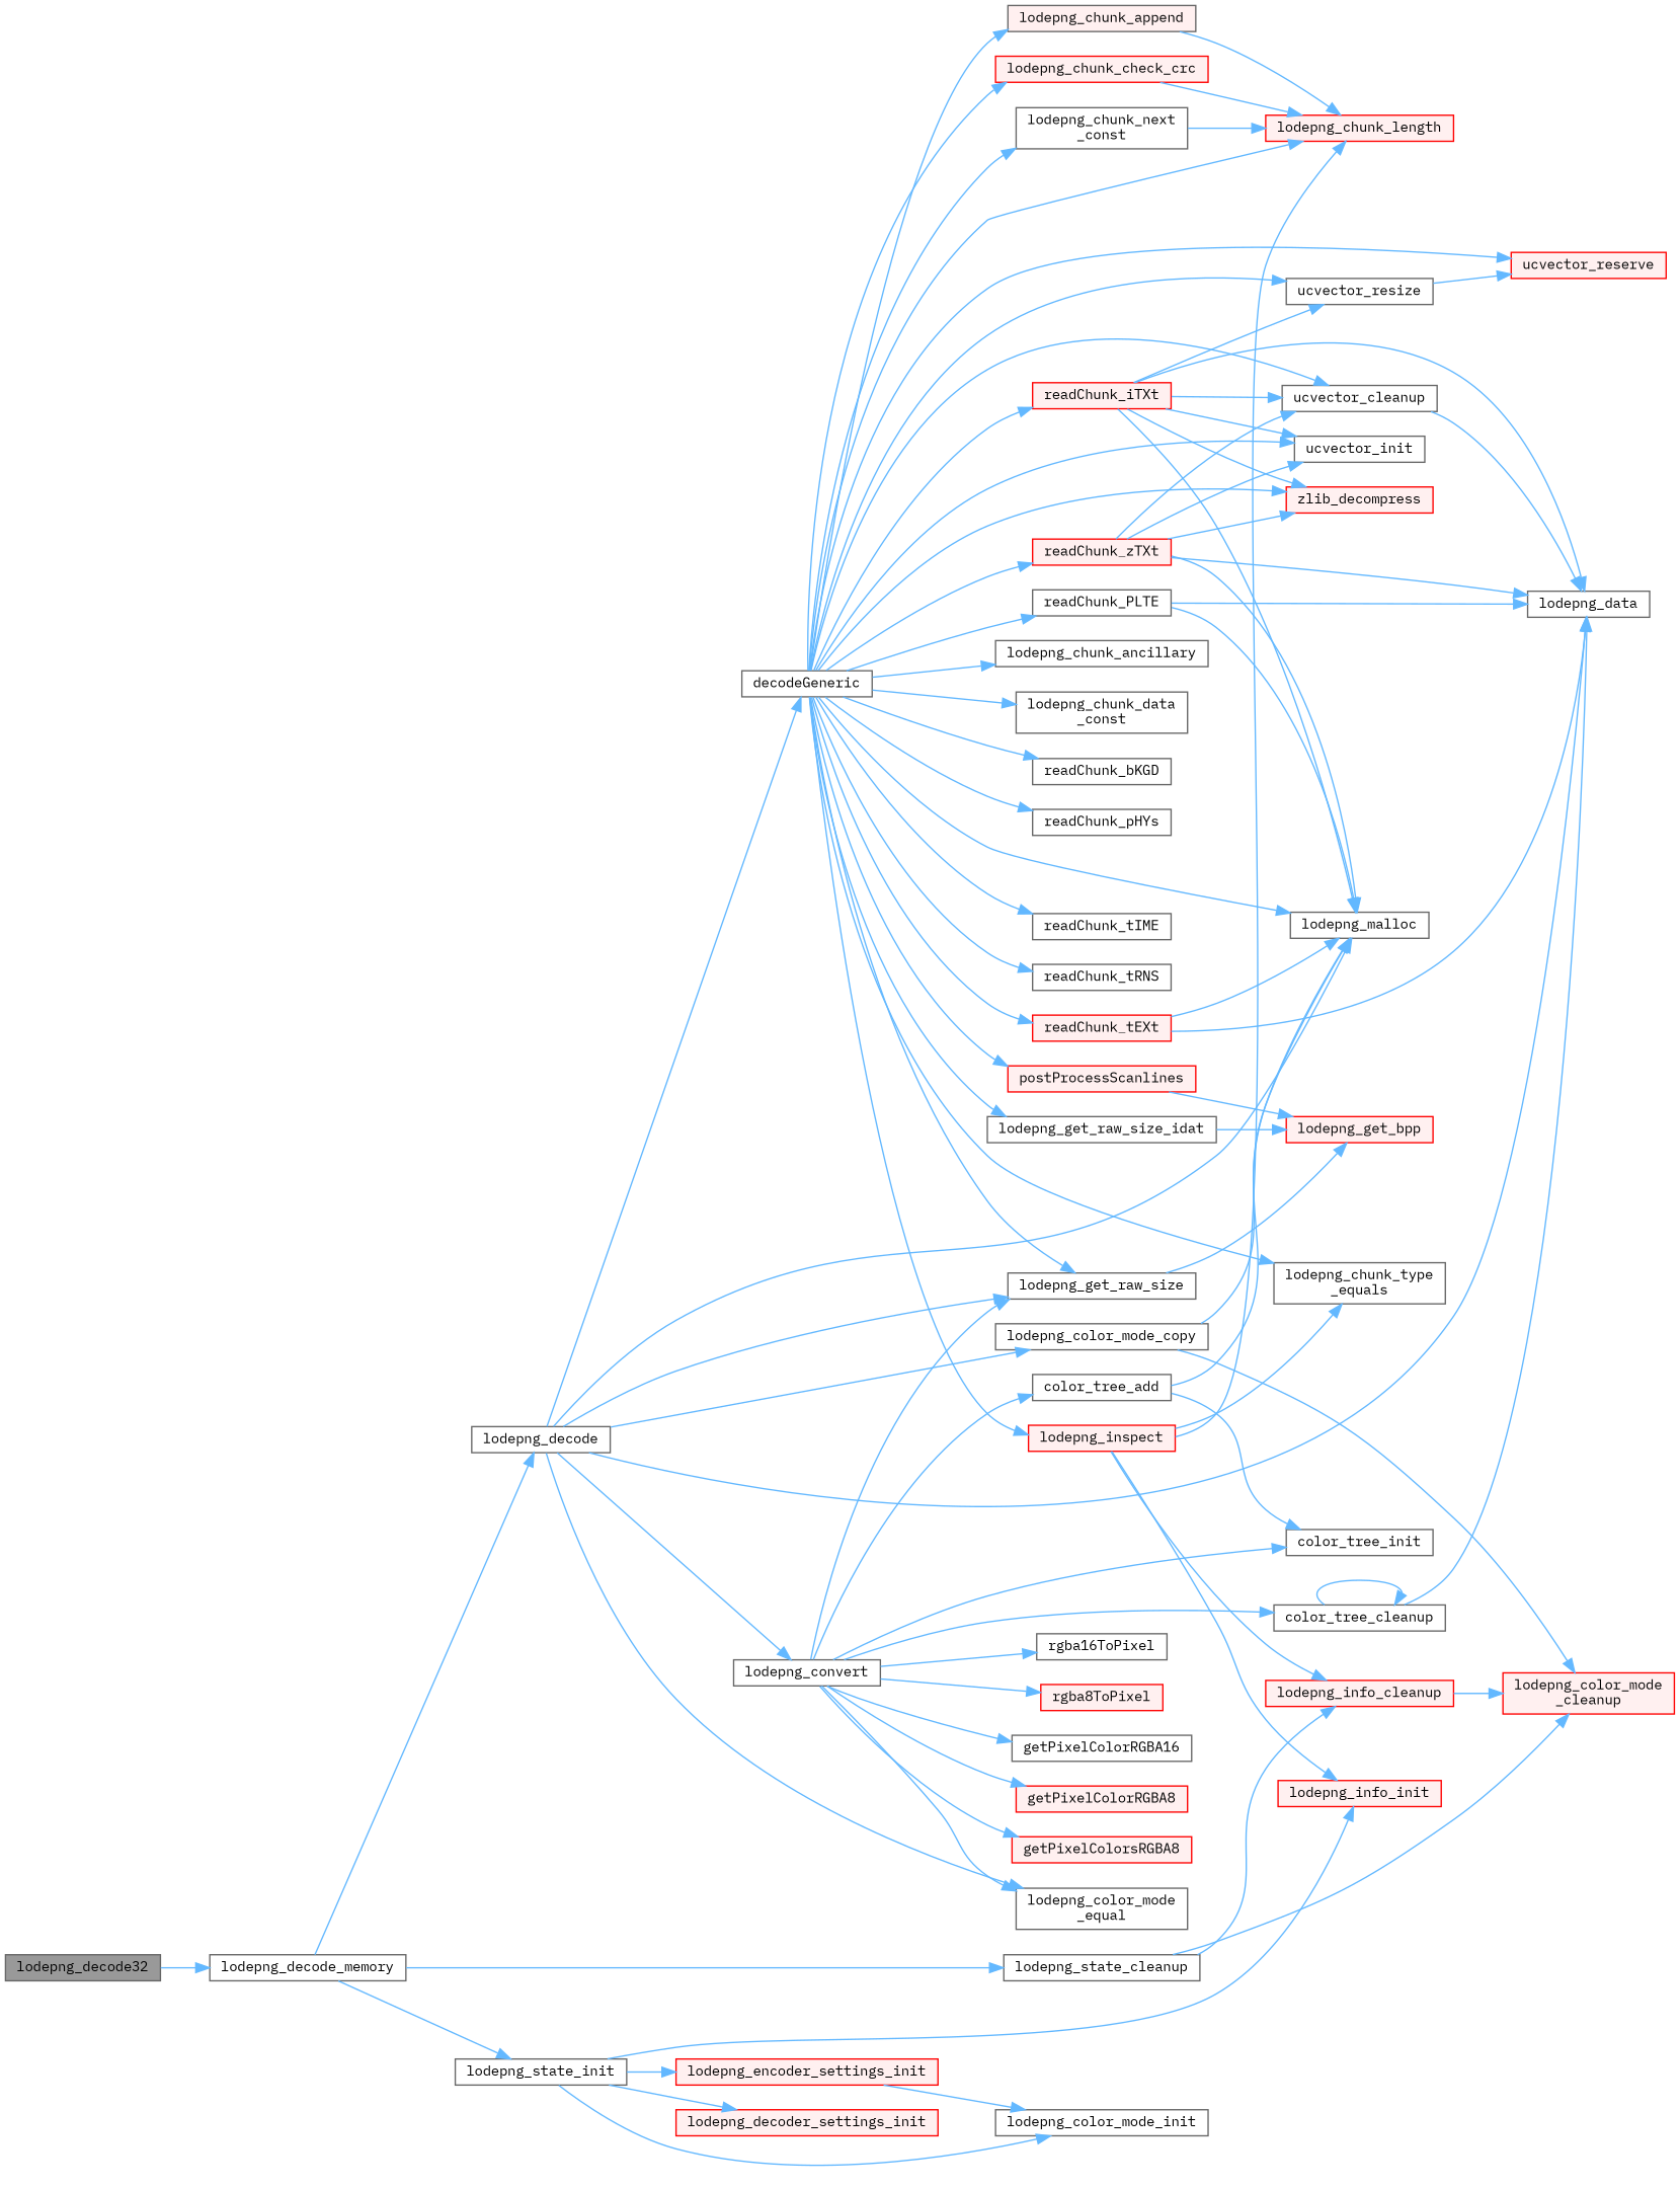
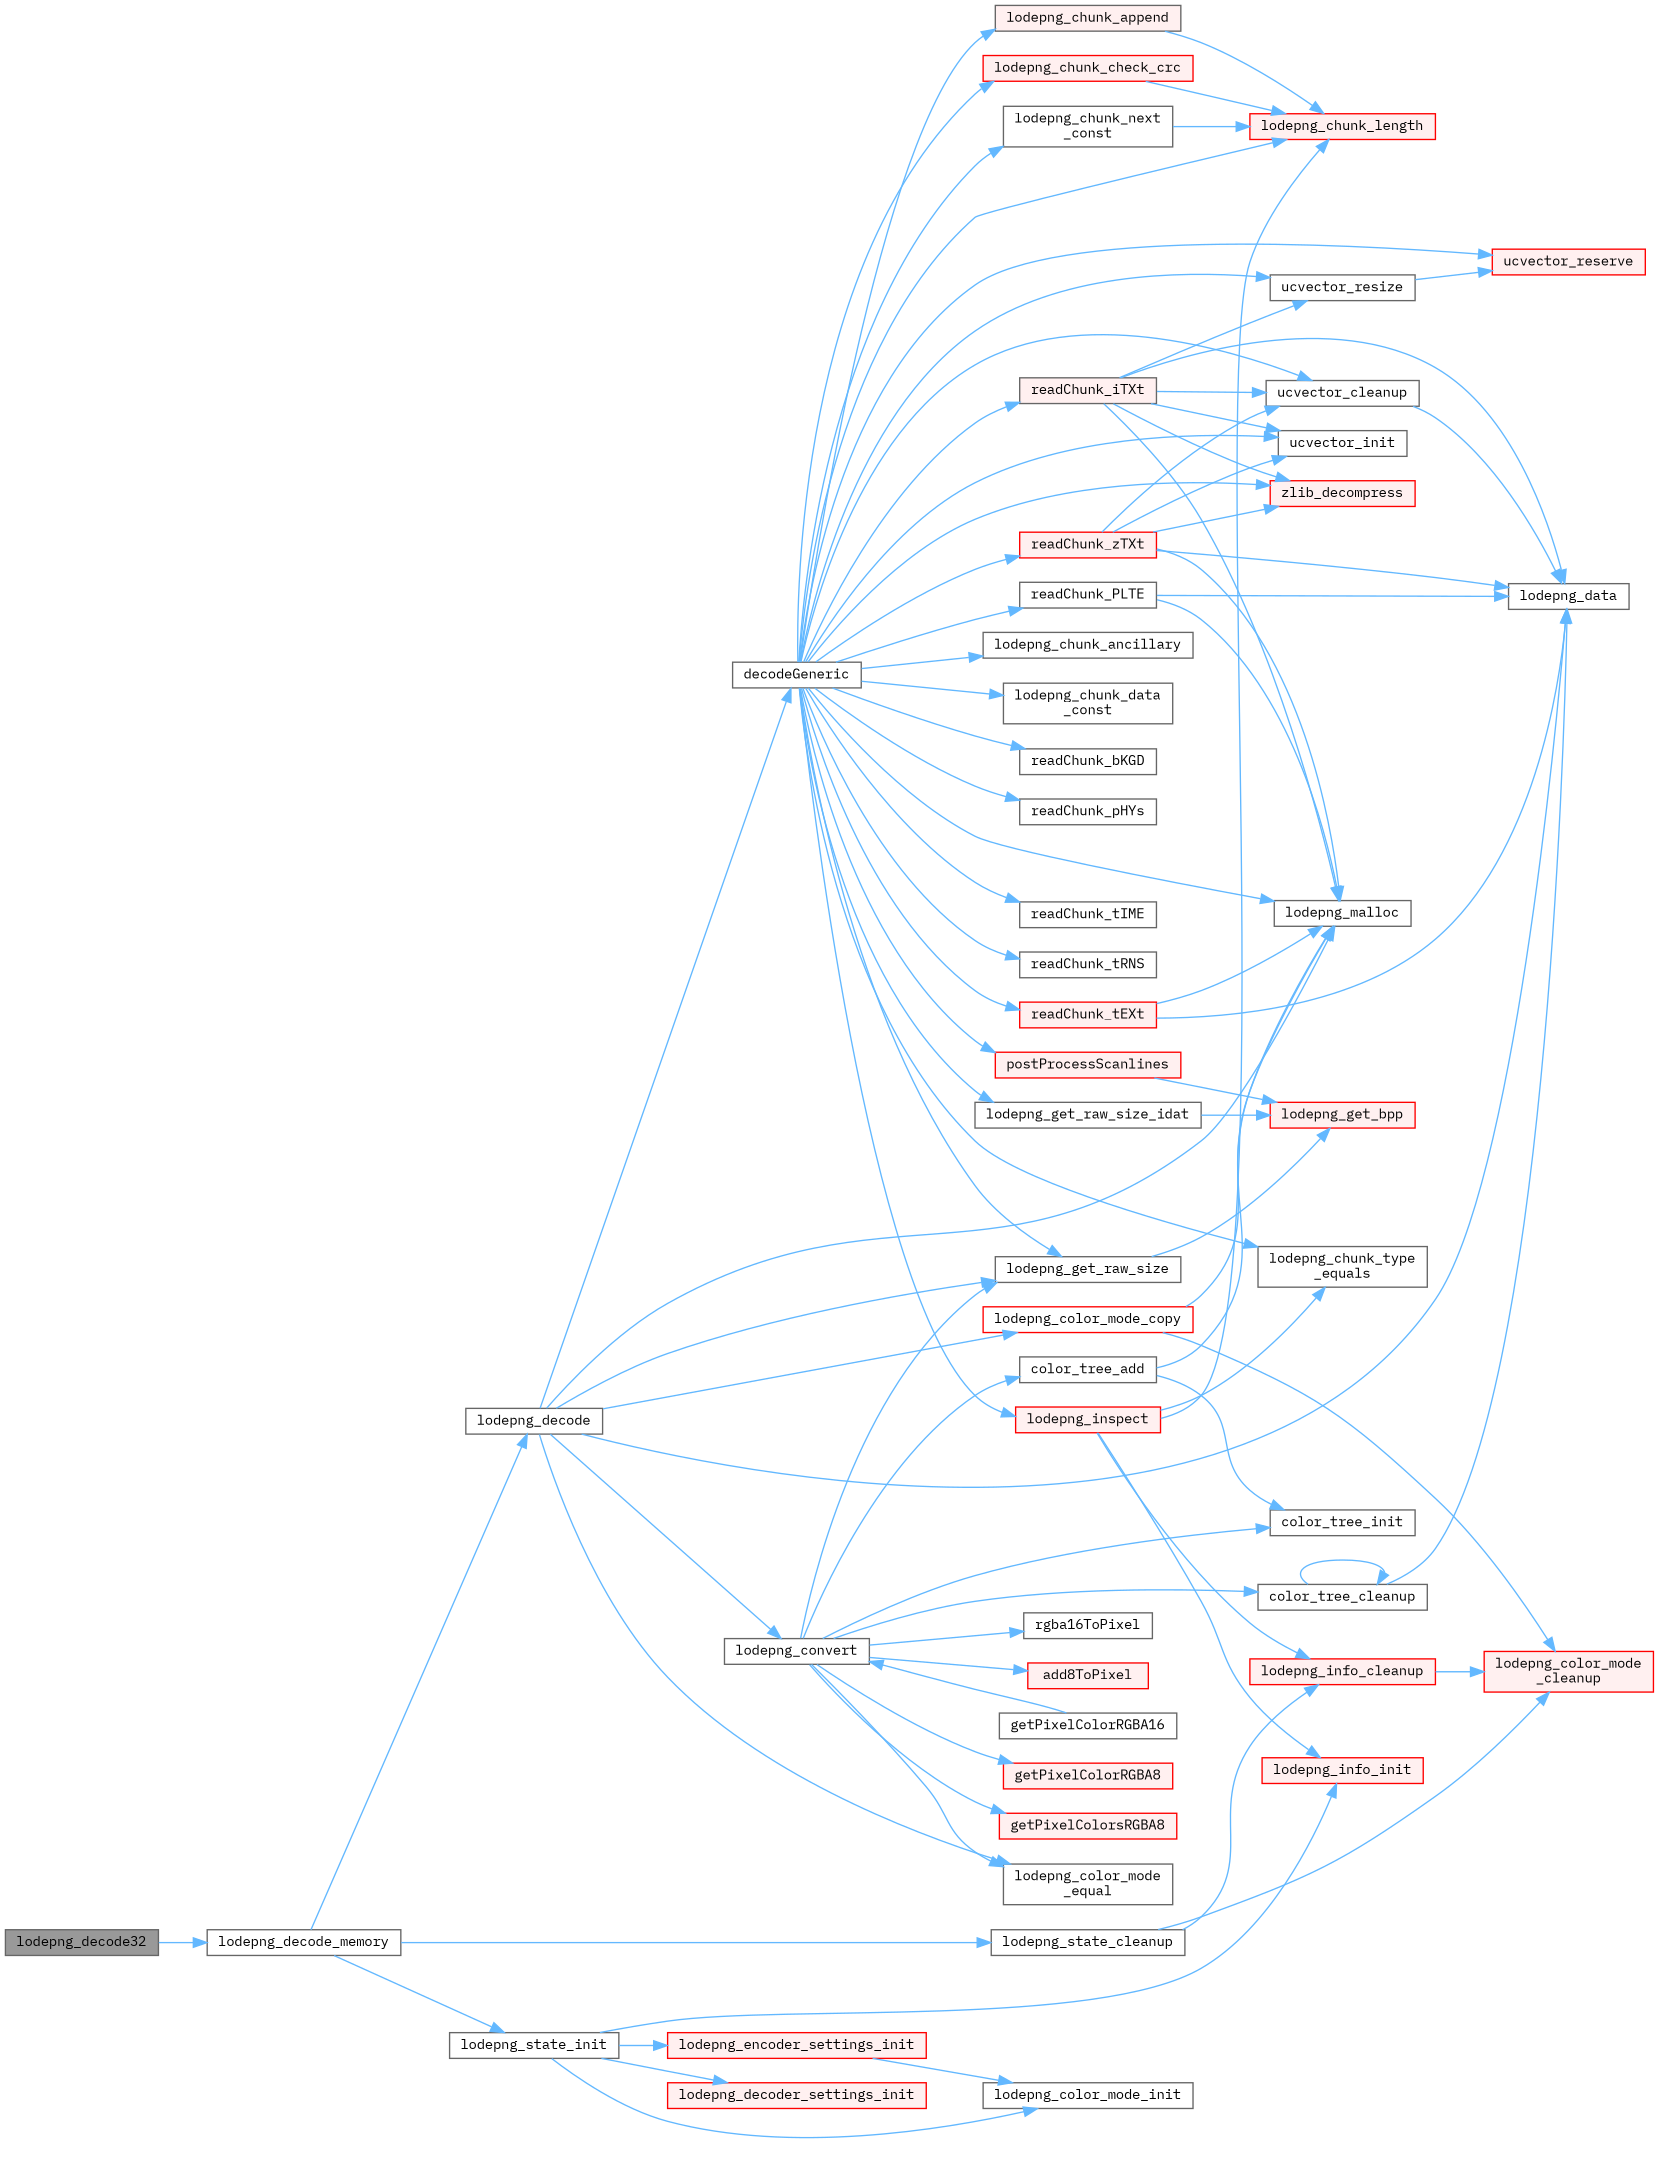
  digraph {
    fontname="IBM Plex Mono"
    rankdir=LR
    node [color=grey40 fillcolor=white fontname="IBM Plex Mono" fontsize=10 shape=box style=filled]
    edge [color=steelblue1 fontname="IBM Plex Mono" fontsize=10 labelfontname=Helvetica labelfontsize=10 style=solid]
    n1 [color=gray40 fillcolor=grey60 fontcolor=black height=0.2 label=lodepng_decode32 width=0.4]
    n2 [height=0.2 label=lodepng_decode_memory width=0.4]
    n3 [height=0.2 label=lodepng_decode width=0.4]
    n4 [height=0.2 label=lodepng_state_cleanup width=0.4]
    n5 [height=0.2 label=lodepng_state_init width=0.4]
    n6 [height=0.2 label=decodeGeneric width=0.4]
    n7 [height=0.2 label=lodepng_get_raw_size width=0.4]
    n8 [height=0.2 label=lodepng_malloc width=0.4]
    n9 [height=0.2 label=lodepng_data width=0.4]
-   n10 [height=0.2 label=lodepng_color_mode_copy width=0.4]
+   n10 [color=red height=0.2 label=lodepng_color_mode_copy width=0.4]
    n11 [height=0.2 label="lodepng_color_mode\l_equal" width=0.4]
    n12 [height=0.2 label=lodepng_convert width=0.4]
    n13 [color=red fillcolor="#FFF0F0" height=0.2 label=lodepng_info_cleanup width=0.4]
    n14 [color=red fillcolor="#FFF0F0" height=0.2 label="lodepng_color_mode\l_cleanup" width=0.4]
    n15 [color=red fillcolor="#FFF0F0" height=0.2 label=lodepng_info_init width=0.4]
    n16 [height=0.2 label=lodepng_color_mode_init width=0.4]
    n17 [color=red fillcolor="#FFF0F0" height=0.2 label=lodepng_decoder_settings_init width=0.4]
    n18 [color=red fillcolor="#FFF0F0" height=0.2 label=lodepng_encoder_settings_init width=0.4]
    n19 [height=0.2 label=lodepng_chunk_ancillary width=0.4]
    n20 [fillcolor="#FFF0F0" height=0.2 label=lodepng_chunk_append width=0.4]
    n21 [color=red fillcolor="#FFF0F0" height=0.2 label=lodepng_chunk_length width=0.4]
    n22 [color=red fillcolor="#FFF0F0" height=0.2 label=lodepng_chunk_check_crc width=0.4]
    n23 [height=0.2 label="lodepng_chunk_data\l_const" width=0.4]
    n24 [height=0.2 label="lodepng_chunk_next\l_const" width=0.4]
    n25 [height=0.2 label="lodepng_chunk_type\l_equals" width=0.4]
    n26 [height=0.2 label=lodepng_get_raw_size_idat width=0.4]
    n27 [color=red fillcolor="#FFF0F0" height=0.2 label=lodepng_inspect width=0.4]
    n28 [color=red fillcolor="#FFF0F0" height=0.2 label=postProcessScanlines width=0.4]
    n29 [height=0.2 label=readChunk_bKGD width=0.4]
-   n30 [color=red fillcolor="#FFF0F0" height=0.2 label=readChunk_iTXt width=0.4]
+   n30 [fillcolor="#FFF0F0" height=0.2 label=readChunk_iTXt width=0.4]
    n31 [height=0.2 label=ucvector_cleanup width=0.4]
    n32 [height=0.2 label=ucvector_init width=0.4]
    n33 [height=0.2 label=ucvector_resize width=0.4]
    n34 [color=red fillcolor="#FFF0F0" height=0.2 label=ucvector_reserve width=0.4]
    n35 [color=red fillcolor="#FFF0F0" height=0.2 label=zlib_decompress width=0.4]
    n36 [height=0.2 label=readChunk_pHYs width=0.4]
    n37 [height=0.2 label=readChunk_PLTE width=0.4]
    n38 [color=red fillcolor="#FFF0F0" height=0.2 label=readChunk_tEXt width=0.4]
    n39 [height=0.2 label=readChunk_tIME width=0.4]
    n40 [height=0.2 label=readChunk_tRNS width=0.4]
    n41 [color=red fillcolor="#FFF0F0" height=0.2 label=readChunk_zTXt width=0.4]
    n42 [color=red fillcolor="#FFF0F0" height=0.2 label=lodepng_get_bpp width=0.4]
    n43 [height=0.2 label=color_tree_add width=0.4]
    n44 [height=0.2 label=color_tree_init width=0.4]
    n45 [height=0.2 label=color_tree_cleanup width=0.4]
    n46 [height=0.2 label=getPixelColorRGBA16 width=0.4]
    n47 [color=red fillcolor="#FFF0F0" height=0.2 label=getPixelColorRGBA8 width=0.4]
    n48 [color=red fillcolor="#FFF0F0" height=0.2 label=getPixelColorsRGBA8 width=0.4]
    n49 [height=0.2 label=rgba16ToPixel width=0.4]
-   n50 [color=red fillcolor="#FFF0F0" height=0.2 label=rgba8ToPixel width=0.4]
+   n50 [color=red fillcolor="#FFF0F0" height=0.2 label=add8ToPixel width=0.4]
    n1 -> n2
    n2 -> n3
    n2 -> n4
    n2 -> n5
    n3 -> n6
    n3 -> n7
    n3 -> n8
    n3 -> n9
    n3 -> n10
    n3 -> n11
    n3 -> n12
    n4 -> n13
    n4 -> n14
    n5 -> n15
    n5 -> n16
    n5 -> n17
    n5 -> n18
    n6 -> n7
    n6 -> n8
    n6 -> n19
    n6 -> n20
    n6 -> n21
    n6 -> n22
    n6 -> n23
    n6 -> n24
    n6 -> n25
    n6 -> n26
    n6 -> n27
    n6 -> n28
    n6 -> n29
    n6 -> n30
    n6 -> n31
    n6 -> n32
    n6 -> n33
    n6 -> n34
    n6 -> n35
    n6 -> n36
    n6 -> n37
    n6 -> n38
    n6 -> n39
    n6 -> n40
    n6 -> n41
    n7 -> n42
    n10 -> n8
    n10 -> n14
    n12 -> n7
    n12 -> n11
    n12 -> n43
    n12 -> n44
    n12 -> n45
-   n12 -> n46
+   n46 -> n12
    n12 -> n47
    n12 -> n48
    n12 -> n49
    n12 -> n50
    n13 -> n14
    n18 -> n16
    n20 -> n21
    n22 -> n21
    n24 -> n21
    n26 -> n42
    n27 -> n13
    n27 -> n15
    n27 -> n21
    n27 -> n25
    n28 -> n42
    n30 -> n8
    n30 -> n9
    n30 -> n31
    n30 -> n32
    n30 -> n33
    n30 -> n35
    n31 -> n9
    n33 -> n34
    n37 -> n8
    n37 -> n9
    n38 -> n8
    n38 -> n9
    n41 -> n8
    n41 -> n9
    n41 -> n31
    n41 -> n32
    n41 -> n35
    n43 -> n8
    n43 -> n44
    n45 -> n9
    n45 -> n45
  }
